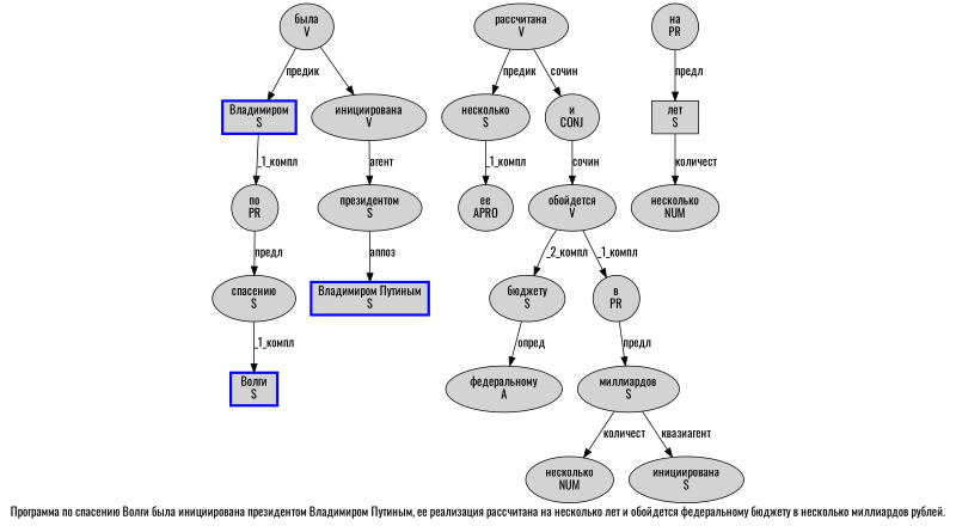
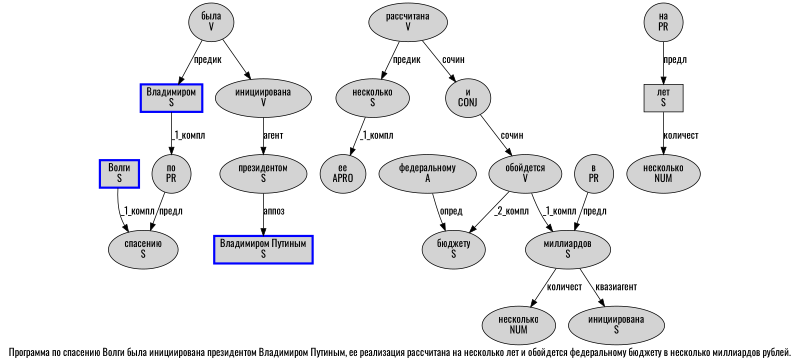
  digraph {
    fontname=Oswald
    label="Программа по спасению Волги была инициирована президентом Владимиром Путиным, ее реализация рассчитана на несколько лет и обойдется федеральному бюджету в несколько миллиардов рублей."
    node [fillcolor=lightgray fontname=Oswald penwidth=1 shape=ellipse style=filled]
    edge [fontname=Oswald]
    n1 [color=blue label="Владимиром\nS" penwidth=3 shape=box]
    n2 [label="по\nPR"]
    n3 [label="спасению\nS"]
    n4 [color=blue label="Волги\nS" penwidth=3 shape=box]
    n5 [label="была\nV"]
    n6 [label="инициирована\nV"]
    n7 [label="президентом\nS"]
    n8 [color=blue label="Владимиром Путиным\nS" penwidth=3 shape=box]
    n9 [label="ее\nAPRO"]
    n10 [label="несколько\nS"]
    n11 [label="рассчитана\nV"]
    n12 [label="и\nCONJ"]
    n13 [label="на\nPR"]
    n14 [label="лет\nS" shape=box]
    n15 [label="обойдется\nV"]
    n16 [label="несколько\nNUM"]
    n17 [label="бюджету\nS"]
    n18 [label="в\nPR"]
    n19 [label="федеральному\nA"]
    n20 [label="миллиардов\nS"]
    n21 [label="несколько\nNUM"]
    n22 [label="инициирована\nS"]
    n1 -> n2 [label="_1_компл"]
    n2 -> n3 [label="предл"]
-   n3 -> n4 [label="_1_компл"]
+   n4 -> n3 [label="_1_компл"]
    n5 -> n1 [label="предик"]
    n5 -> n6
    n6 -> n7 [label="агент"]
    n7 -> n8 [label="аппоз"]
    n10 -> n9 [label="_1_компл"]
    n11 -> n10 [label="предик"]
    n11 -> n12 [label="сочин"]
    n12 -> n15 [label="сочин"]
    n13 -> n14 [label="предл"]
    n14 -> n16 [label="количест"]
    n15 -> n17 [label="_2_компл"]
-   n15 -> n18 [label="_1_компл"]
-   n17 -> n19 [label="опред"]
+   n15 -> n20 [label="_1_компл"]
+   n19 -> n17 [label="опред"]
    n18 -> n20 [label="предл"]
    n20 -> n21 [label="количест"]
    n20 -> n22 [label="квазиагент"]
  }
